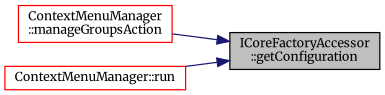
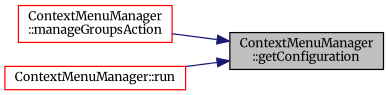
  digraph {
    fontname=Merriweather
    rankdir=RL
    node [color=red fillcolor=white fontname=Merriweather fontsize=10 shape=record style=filled]
    edge [color=midnightblue dir=back fontname=Merriweather fontsize=10 labelfontname=Helvetica labelfontsize=10 style=solid]
-   n1 [color=black fillcolor=grey75 fontcolor=black height=0.2 label="ICoreFactoryAccessor\l::getConfiguration" width=0.4]
+   n1 [color=black fillcolor=grey75 fontcolor=black height=0.2 label="ContextMenuManager\l::getConfiguration" width=0.4]
    n2 [height=0.2 label="ContextMenuManager\l::manageGroupsAction" width=0.4]
    n3 [height=0.2 label="ContextMenuManager::run" width=0.4]
    n1 -> n2
    n1 -> n3
  }
